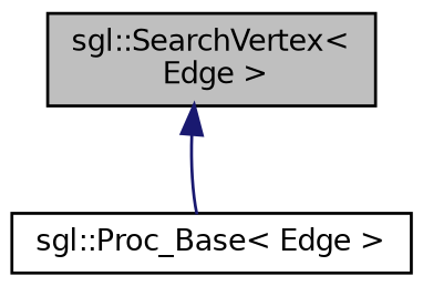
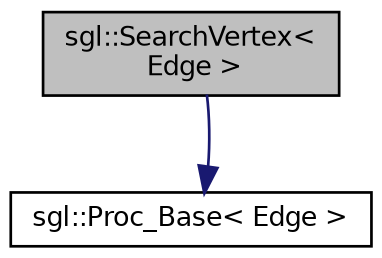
  digraph {
    node [color=black fontname=Helvetica fontsize=10 shape=record style=filled]
    n1 [fillcolor=grey75 fontcolor=black height=0.2 label="sgl::SearchVertex\<\l Edge \>" width=0.4]
    n2 [fillcolor=white height=0.2 label="sgl::Proc_Base\< Edge \>" width=0.4]
-   n1 -> n2 [color=midnightblue dir=back fontname=Helvetica fontsize=10 labelfontname=Helvetica labelfontsize=10 style=solid]
+   n2 -> n1 [color=midnightblue dir=back fontname=Helvetica fontsize=10 labelfontname=Helvetica labelfontsize=10 style=solid]
  }
